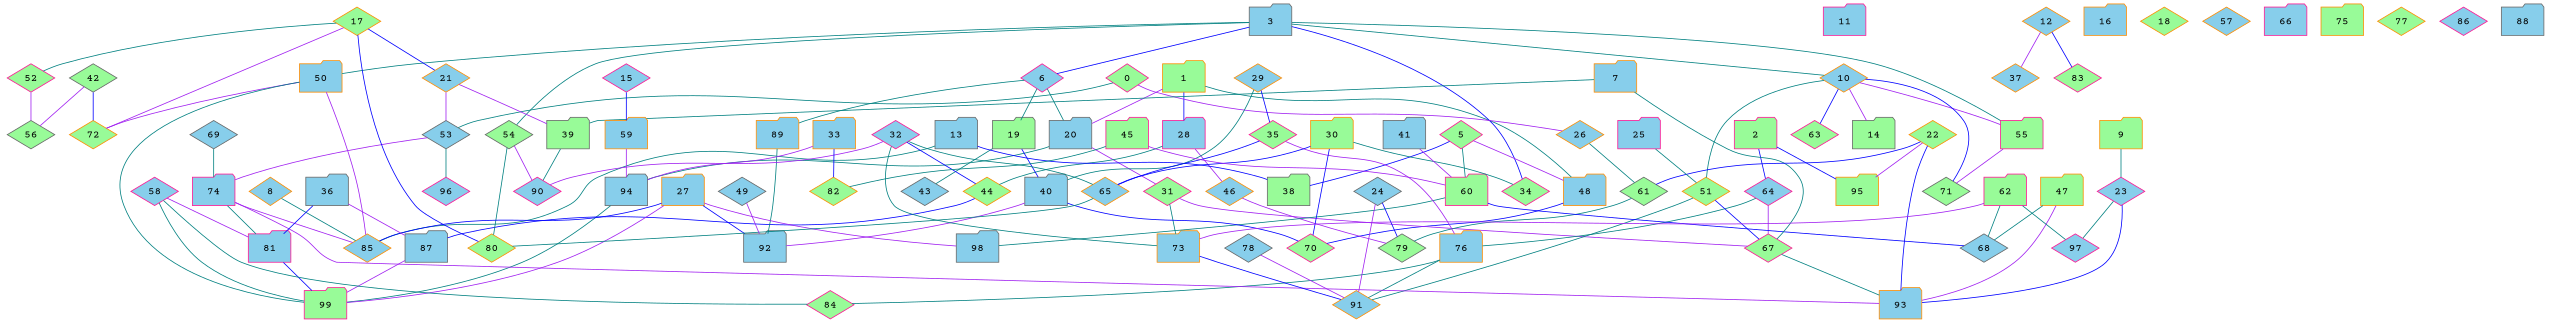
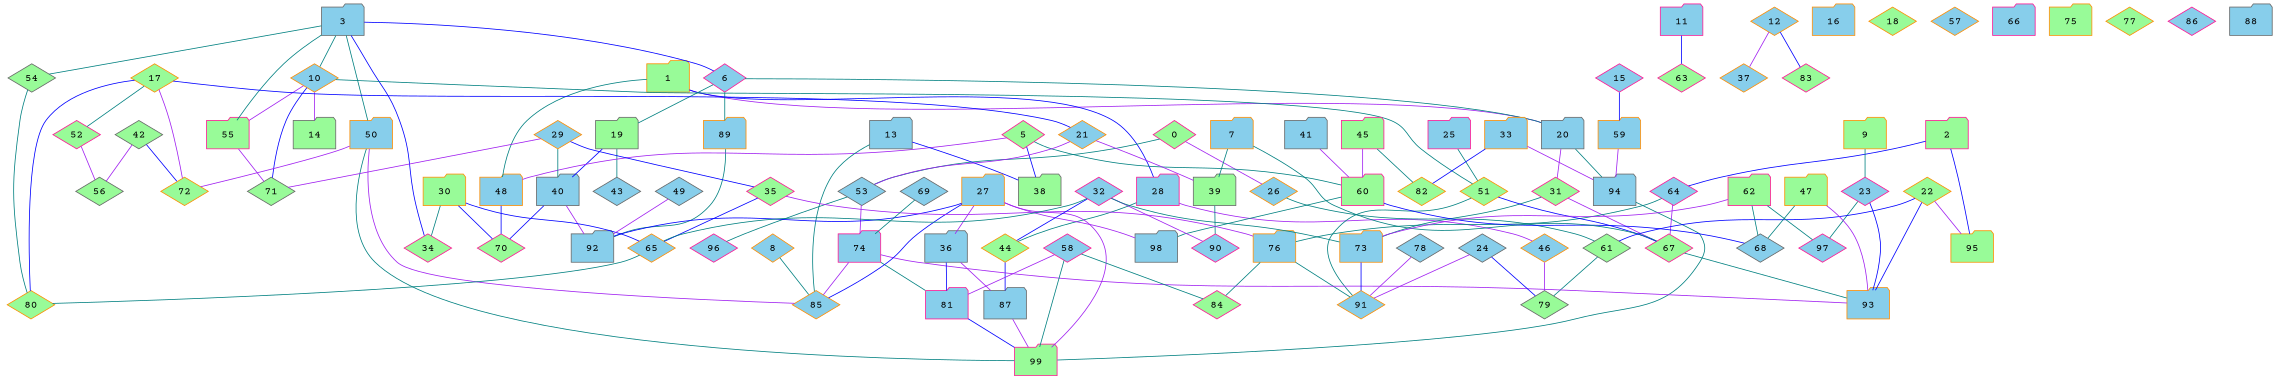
  graph {
    fontname="Courier Prime"
    node [color=darkorange fillcolor=skyblue fontname="Courier Prime" shape=diamond style=filled]
    edge [color=teal fontname="Courier Prime"]
    1 [fillcolor=palegreen shape=folder]
    20 [color=gray40 shape=folder]
    28 [color=deeppink shape=folder]
    48 [shape=folder]
    31 [color=deeppink fillcolor=palegreen]
    94 [color=gray40 shape=folder]
    44 [fillcolor=palegreen]
    46
    70 [color=deeppink fillcolor=palegreen]
    2 [color=deeppink fillcolor=palegreen shape=folder]
    64 [color=deeppink]
    95 [fillcolor=palegreen shape=folder]
    67 [color=deeppink fillcolor=palegreen]
    76 [shape=folder]
    3 [color=gray40 shape=folder]
    6 [color=deeppink]
    10
    34 [color=deeppink fillcolor=palegreen]
    50 [shape=folder]
    54 [color=gray40 fillcolor=palegreen]
    55 [color=deeppink fillcolor=palegreen shape=folder]
    19 [color=gray40 fillcolor=palegreen shape=folder]
    89 [shape=folder]
    14 [color=gray40 fillcolor=palegreen shape=folder]
    51 [fillcolor=palegreen]
    63 [color=deeppink fillcolor=palegreen]
    71 [color=gray40 fillcolor=palegreen]
    85
    72 [fillcolor=palegreen]
    99 [color=deeppink fillcolor=palegreen shape=folder]
    80 [fillcolor=palegreen]
    90 [color=deeppink]
    n33 [color=deeppink fillcolor=palegreen label=0]
    26
    53 [color=gray40]
    61 [color=gray40 fillcolor=palegreen]
    74 [color=deeppink shape=folder]
    96 [color=deeppink]
    5 [color=deeppink fillcolor=palegreen]
    38 [color=gray40 fillcolor=palegreen shape=folder]
    60 [color=deeppink fillcolor=palegreen shape=folder]
    98 [color=gray40 shape=folder]
    68 [color=gray40]
    40 [color=gray40 shape=folder]
    43 [color=gray40]
    92 [color=gray40 shape=folder]
    7 [shape=folder]
    39 [color=gray40 fillcolor=palegreen shape=folder]
    93 [shape=folder]
    8
    9 [fillcolor=palegreen shape=folder]
    23 [color=deeppink]
    97 [color=deeppink]
    91
    11 [color=deeppink shape=folder]
    12
    37
    83 [color=deeppink fillcolor=palegreen]
    13 [color=gray40 shape=folder]
    15 [color=deeppink]
    59 [shape=folder]
    16 [shape=folder]
    17 [fillcolor=palegreen]
    21
    52 [color=deeppink fillcolor=palegreen]
    56 [color=gray40 fillcolor=palegreen]
    18 [fillcolor=palegreen]
    73 [shape=folder]
    22 [fillcolor=palegreen]
    79 [color=gray40 fillcolor=palegreen]
    24 [color=gray40]
    25 [color=deeppink shape=folder]
    42 [color=gray40 fillcolor=palegreen]
    27 [shape=folder]
    36 [color=gray40 shape=folder]
    81 [color=deeppink shape=folder]
    87 [color=gray40 shape=folder]
    29
    35 [color=deeppink fillcolor=palegreen]
    65
    30 [fillcolor=palegreen shape=folder]
    32 [color=deeppink]
    33 [shape=folder]
    82 [fillcolor=palegreen]
    84 [color=deeppink fillcolor=palegreen]
    41 [color=gray40 shape=folder]
    45 [color=deeppink fillcolor=palegreen shape=folder]
    47 [fillcolor=palegreen shape=folder]
    49 [color=gray40]
    57
    58 [color=deeppink]
    62 [color=deeppink fillcolor=palegreen shape=folder]
    66 [color=deeppink shape=folder]
    69 [color=gray40]
    75 [fillcolor=palegreen shape=folder]
    77 [fillcolor=palegreen]
    78 [color=gray40]
    86 [color=deeppink]
    88 [color=gray40 shape=folder]
    1 -- 20 [color=purple]
    1 -- 28 [color=blue]
    1 -- 48
    20 -- 31 [color=purple]
    20 -- 94
    28 -- 44
    28 -- 46 [color=purple]
    48 -- 70 [color=blue]
    31 -- 67 [color=purple]
    31 -- 73
    94 -- 99
    44 -- 87 [color=blue]
    46 -- 79 [color=purple]
    2 -- 64 [color=blue]
    2 -- 95 [color=blue]
    64 -- 67 [color=purple]
    64 -- 76
    67 -- 93
    76 -- 91
    76 -- 84
    3 -- 6 [color=blue]
    3 -- 10
    3 -- 34 [color=blue]
    3 -- 50
    3 -- 54
    3 -- 55
    6 -- 20
    6 -- 19
    6 -- 89
    10 -- 55 [color=purple]
    10 -- 14 [color=purple]
    10 -- 51
-   10 -- 63 [color=blue]
+   11 -- 63 [color=blue]
    10 -- 71 [color=blue]
    50 -- 85 [color=purple]
    50 -- 72 [color=purple]
    50 -- 99
    54 -- 80
-   54 -- 90 [color=purple]
    55 -- 71 [color=purple]
    19 -- 40 [color=blue]
    19 -- 43
    89 -- 92
    51 -- 67 [color=blue]
    51 -- 91
    n33 -- 26 [color=purple]
    n33 -- 53
    26 -- 61
    53 -- 74 [color=purple]
    53 -- 96
    61 -- 79
    74 -- 85 [color=purple]
    74 -- 93 [color=purple]
    74 -- 81
    5 -- 48 [color=purple]
    5 -- 38 [color=blue]
    5 -- 60
    60 -- 98
    60 -- 68 [color=blue]
    40 -- 70 [color=blue]
    40 -- 92 [color=purple]
    7 -- 67
    7 -- 39
    39 -- 90
    8 -- 85
    9 -- 23
    23 -- 93 [color=blue]
    23 -- 97
    12 -- 37 [color=purple]
    12 -- 83 [color=blue]
    13 -- 85
    13 -- 38 [color=blue]
    15 -- 59 [color=blue]
    59 -- 94 [color=purple]
    17 -- 72 [color=purple]
    17 -- 80 [color=blue]
    17 -- 21 [color=blue]
    17 -- 52
    21 -- 53 [color=purple]
    21 -- 39 [color=purple]
    52 -- 56 [color=purple]
    73 -- 91 [color=blue]
    22 -- 95 [color=purple]
    22 -- 61 [color=blue]
    22 -- 93 [color=blue]
    24 -- 91 [color=purple]
    24 -- 79 [color=blue]
    25 -- 51
    42 -- 72 [color=blue]
    42 -- 56 [color=purple]
    27 -- 85 [color=blue]
    27 -- 99 [color=purple]
    27 -- 98 [color=purple]
    27 -- 92 [color=blue]
+   27 -- 36 [color=purple]
    36 -- 81 [color=blue]
    36 -- 87 [color=purple]
    81 -- 99 [color=blue]
    87 -- 99 [color=purple]
+   29 -- 71 [color=purple]
    29 -- 40
    29 -- 35 [color=blue]
    35 -- 76 [color=purple]
    35 -- 65 [color=blue]
    65 -- 80
    30 -- 70 [color=blue]
    30 -- 34
    30 -- 65 [color=blue]
    32 -- 44 [color=blue]
    32 -- 90 [color=purple]
    32 -- 73
    32 -- 65
    33 -- 94 [color=purple]
    33 -- 82 [color=blue]
    41 -- 60 [color=purple]
    45 -- 60 [color=purple]
    45 -- 82
    47 -- 68
    47 -- 93 [color=purple]
    49 -- 92 [color=purple]
    58 -- 99
    58 -- 81 [color=purple]
    58 -- 84
    62 -- 68
    62 -- 97
    62 -- 73 [color=purple]
    69 -- 74
    78 -- 91 [color=purple]
  }
